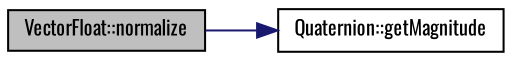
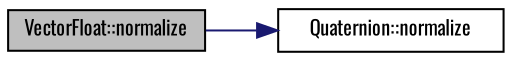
  digraph {
    rankdir=LR
    fontname=Oswald
    node [color=black fontname=Oswald fontsize=10 shape=record style=filled]
    n1 [fillcolor=grey75 fontcolor=black height=0.2 label="VectorFloat::normalize" width=0.4]
-   n2 [fillcolor=white height=0.2 label="Quaternion::getMagnitude" width=0.4]
+   n2 [fillcolor=white height=0.2 label="Quaternion::normalize" width=0.4]
    n1 -> n2 [color=midnightblue fontname=Oswald fontsize=10 labelfontname=Helvetica labelfontsize=10 style=solid]
  }
